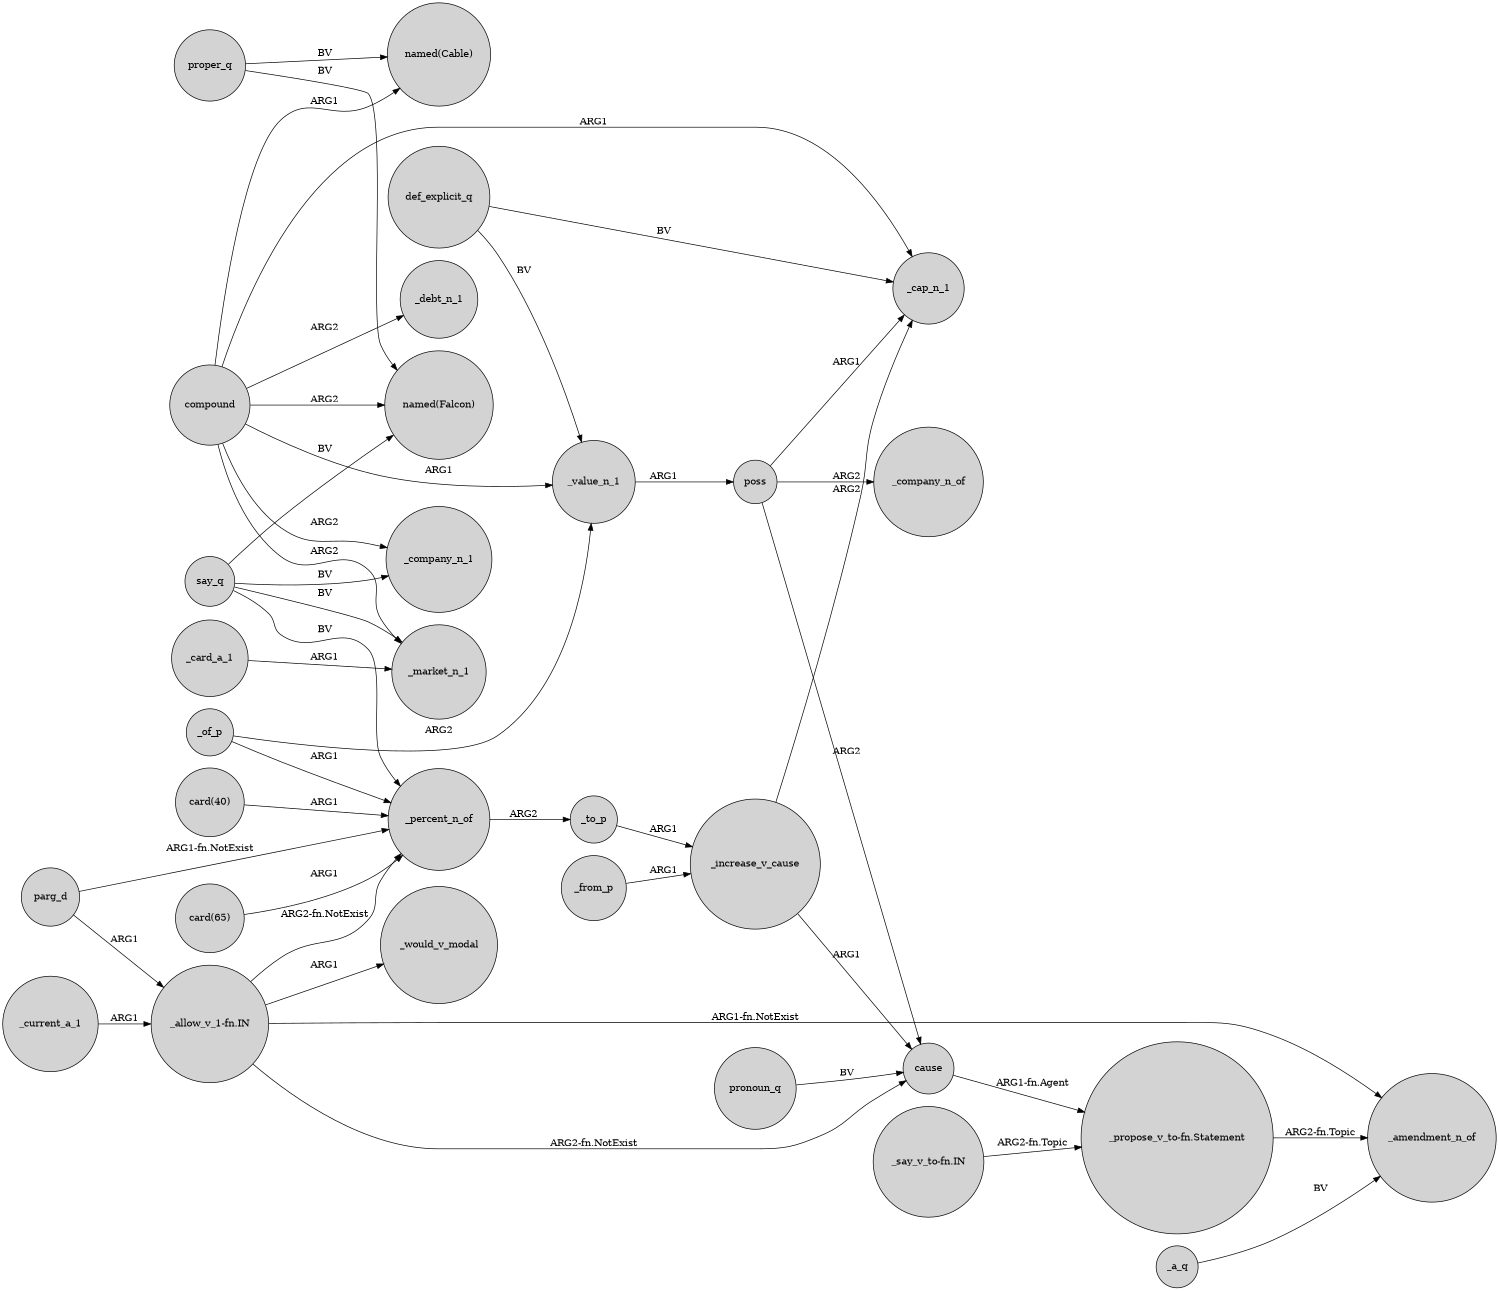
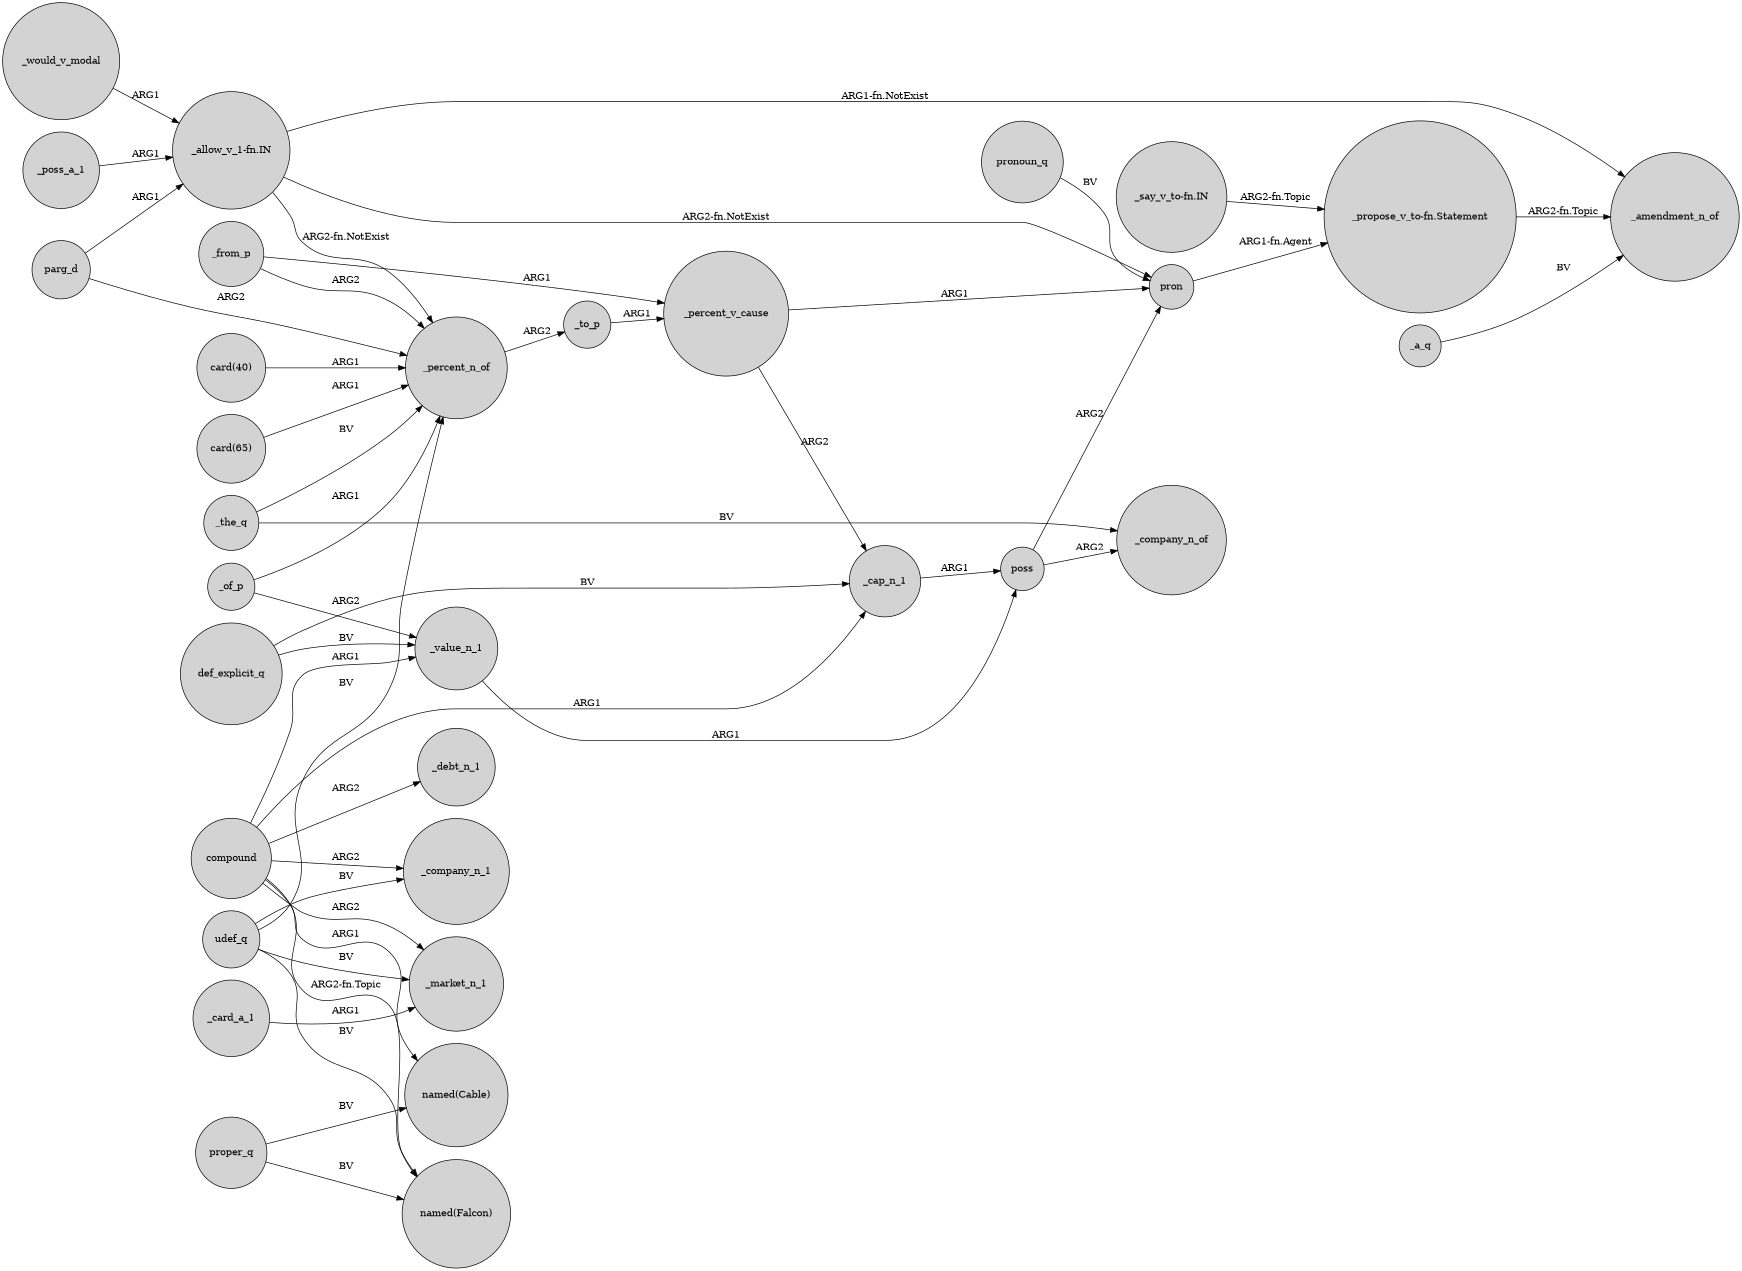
  digraph {
    rankdir=LR
    node [shape=circle style=filled]
    def_explicit_q
    _value_n_1
    _cap_n_1
    poss
    compound
    _market_n_1
    _debt_n_1
    _company_n_1
    "named(Cable)"
    "named(Falcon)"
    "_allow_v_1-fn.IN"
    _amendment_n_of
-   pron [label=cause]
+   pron
    _percent_n_of
-   _increase_v_cause
+   _increase_v_cause [label=_percent_v_cause]
    "_propose_v_to-fn.Statement"
    _to_p
    _company_n_of
    _a_q
    "_say_v_to-fn.IN"
-   udef_q [label=say_q]
+   udef_q
    "card(40)"
    _from_p
-   _current_a_1
+   _current_a_1 [label=_poss_a_1]
    n25 [label=_card_a_1]
+   _the_q
    parg_d
    _of_p
    pronoun_q
    proper_q
    "card(65)"
    _would_v_modal
    def_explicit_q -> _value_n_1 [label=BV]
    def_explicit_q -> _cap_n_1 [label=BV]
    _value_n_1 -> poss [label=ARG1]
-   poss -> _cap_n_1 [label=ARG1]
+   _cap_n_1 -> poss [label=ARG1]
    poss -> pron [label=ARG2]
    poss -> _company_n_of [label=ARG2]
    compound -> _value_n_1 [label=ARG1]
    compound -> _cap_n_1 [label=ARG1]
    compound -> _market_n_1 [label=ARG2]
    compound -> _debt_n_1 [label=ARG2]
    compound -> _company_n_1 [label=ARG2]
    compound -> "named(Cable)" [label=ARG1]
-   compound -> "named(Falcon)" [label=ARG2]
+   compound -> "named(Falcon)" [label="ARG2-fn.Topic"]
    "_allow_v_1-fn.IN" -> _amendment_n_of [label="ARG1-fn.NotExist"]
    "_allow_v_1-fn.IN" -> pron [label="ARG2-fn.NotExist"]
    "_allow_v_1-fn.IN" -> _percent_n_of [label="ARG2-fn.NotExist"]
    pron -> "_propose_v_to-fn.Statement" [label="ARG1-fn.Agent"]
    _percent_n_of -> _to_p [label=ARG2]
    _increase_v_cause -> _cap_n_1 [label=ARG2]
    _increase_v_cause -> pron [label=ARG1]
    "_propose_v_to-fn.Statement" -> _amendment_n_of [label="ARG2-fn.Topic"]
    _to_p -> _increase_v_cause [label=ARG1]
    _a_q -> _amendment_n_of [label=BV]
    "_say_v_to-fn.IN" -> "_propose_v_to-fn.Statement" [label="ARG2-fn.Topic"]
    udef_q -> _market_n_1 [label=BV]
    udef_q -> _company_n_1 [label=BV]
    udef_q -> "named(Falcon)" [label=BV]
    udef_q -> _percent_n_of [label=BV]
    "card(40)" -> _percent_n_of [label=ARG1]
+   _from_p -> _percent_n_of [label=ARG2]
    _from_p -> _increase_v_cause [label=ARG1]
    _current_a_1 -> "_allow_v_1-fn.IN" [label=ARG1]
    n25 -> _market_n_1 [label=ARG1]
+   _the_q -> _percent_n_of [label=BV]
+   _the_q -> _company_n_of [label=BV]
    parg_d -> "_allow_v_1-fn.IN" [label=ARG1]
-   parg_d -> _percent_n_of [label="ARG1-fn.NotExist"]
+   parg_d -> _percent_n_of [label=ARG2]
    _of_p -> _value_n_1 [label=ARG2]
    _of_p -> _percent_n_of [label=ARG1]
    pronoun_q -> pron [label=BV]
    proper_q -> "named(Cable)" [label=BV]
    proper_q -> "named(Falcon)" [label=BV]
    "card(65)" -> _percent_n_of [label=ARG1]
-   "_allow_v_1-fn.IN" -> _would_v_modal [label=ARG1]
+   _would_v_modal -> "_allow_v_1-fn.IN" [label=ARG1]
  }
